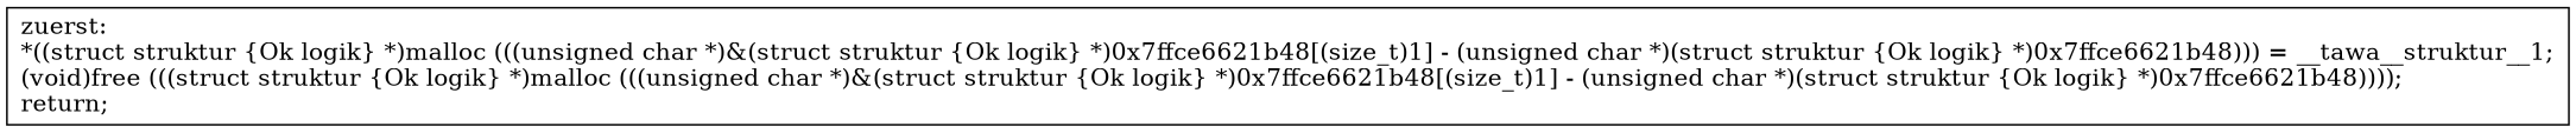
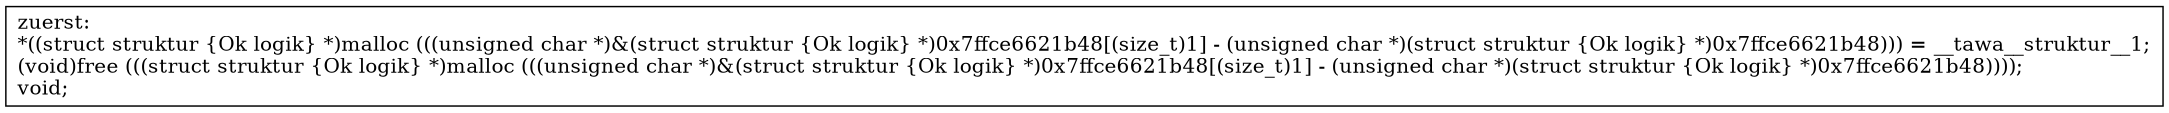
  digraph {
-   n1 [fillcolor=white label="{zuerst:\l*((struct\ struktur\ \{Ok\ logik\}\ *)malloc\ (((unsigned\ char\ *)&(struct\ struktur\ \{Ok\ logik\}\ *)0x7ffce6621b48[(size_t)1]\ -\ (unsigned\ char\ *)(struct\ struktur\ \{Ok\ logik\}\ *)0x7ffce6621b48)))\ =\ __tawa__struktur__1;\l(void)free\ (((struct\ struktur\ \{Ok\ logik\}\ *)malloc\ (((unsigned\ char\ *)&(struct\ struktur\ \{Ok\ logik\}\ *)0x7ffce6621b48[(size_t)1]\ -\ (unsigned\ char\ *)(struct\ struktur\ \{Ok\ logik\}\ *)0x7ffce6621b48))));\lreturn;\l}" shape=record style=filled]
+   n1 [fillcolor=white label="{zuerst:\l*((struct\ struktur\ \{Ok\ logik\}\ *)malloc\ (((unsigned\ char\ *)&(struct\ struktur\ \{Ok\ logik\}\ *)0x7ffce6621b48[(size_t)1]\ -\ (unsigned\ char\ *)(struct\ struktur\ \{Ok\ logik\}\ *)0x7ffce6621b48)))\ =\ __tawa__struktur__1;\l(void)free\ (((struct\ struktur\ \{Ok\ logik\}\ *)malloc\ (((unsigned\ char\ *)&(struct\ struktur\ \{Ok\ logik\}\ *)0x7ffce6621b48[(size_t)1]\ -\ (unsigned\ char\ *)(struct\ struktur\ \{Ok\ logik\}\ *)0x7ffce6621b48))));\lvoid;\l}" shape=record style=filled]
  }
